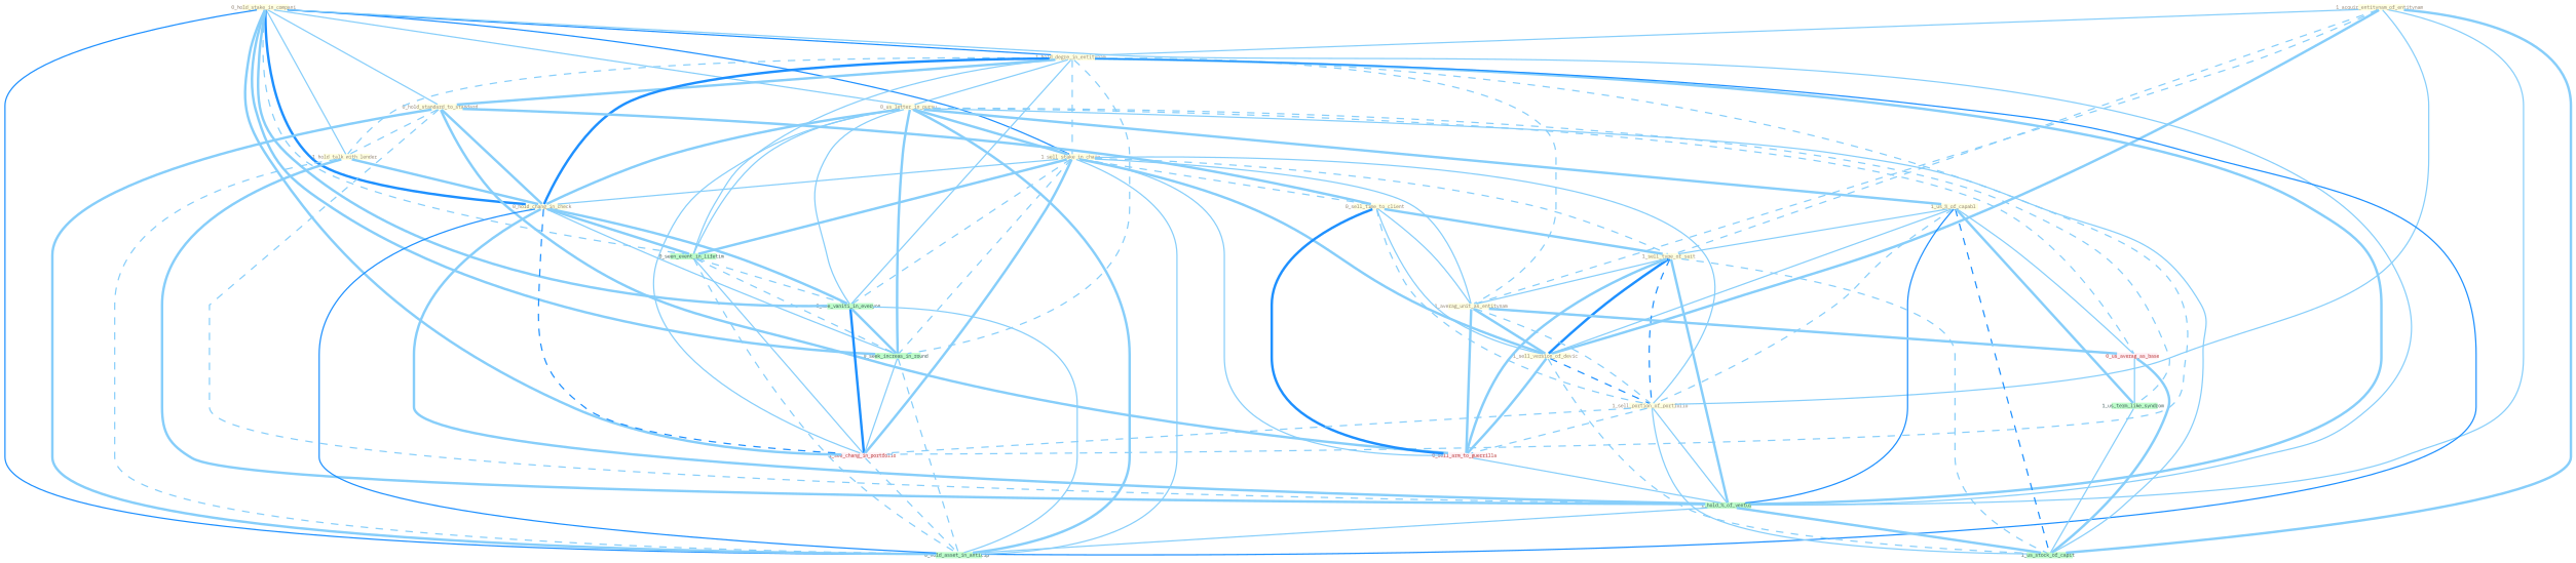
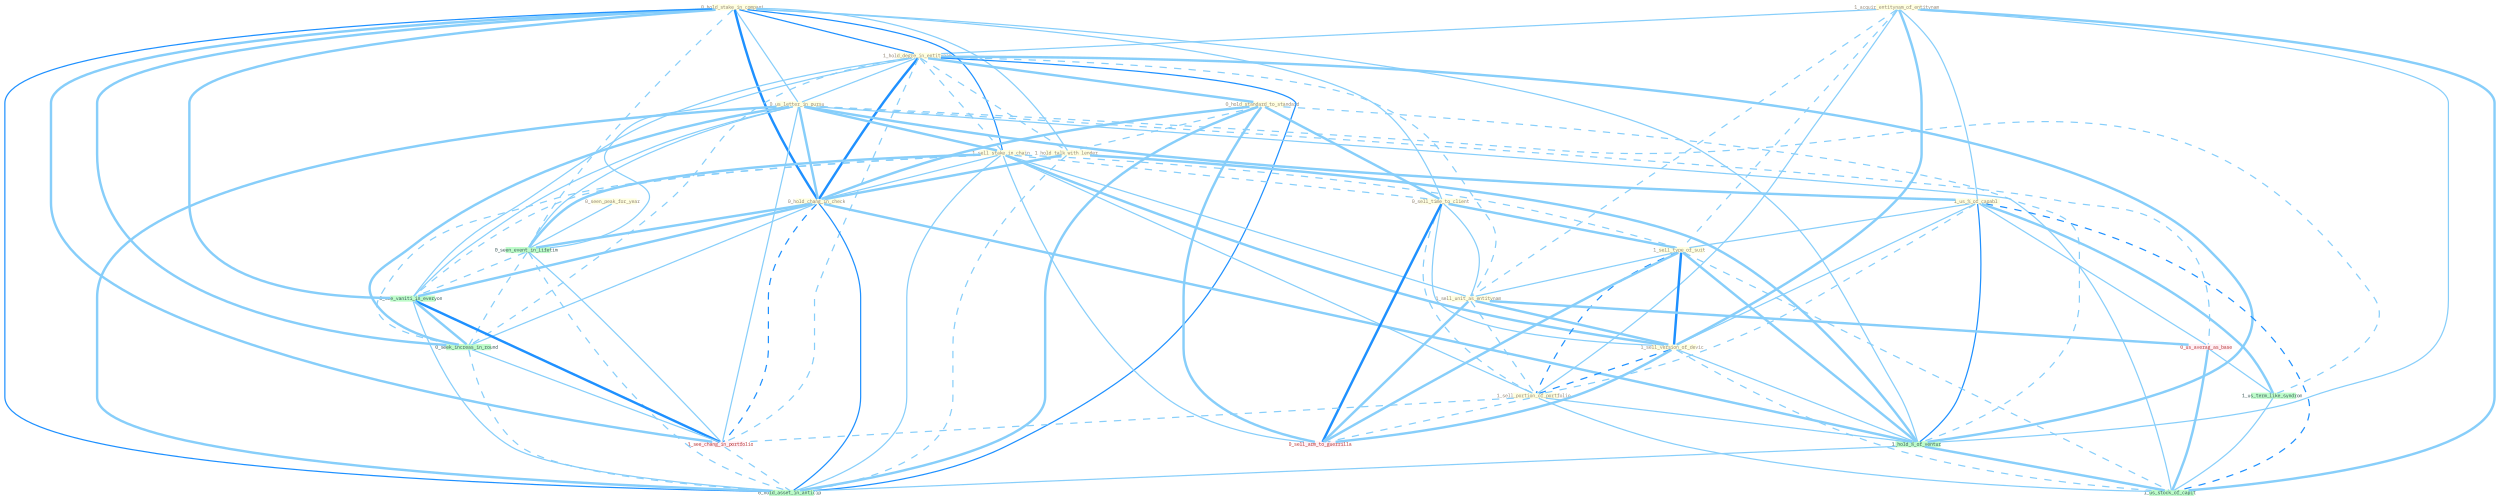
  graph {
    fontname="IBM Plex Mono"
    node [color="#ffffe0" fixedsize=true fontcolor="#8b7d6b" fontname="IBM Plex Mono" fontsize=4 shape=polygon style=filled]
    edge [color="#87cefa" fontname="IBM Plex Mono" style=solid w=1]
    "1_acquir_entitynam_of_entitynam " [height=.06 width=.5]
    "0_hold_stake_in_compani " [height=.06 width=.5]
    "1_hold_degre_in_entitynam " [height=.06 width=.5]
    "0_us_letter_in_pursu " [height=.06 width=.5]
    "1_us_%_of_capabl " [height=.06 width=.5]
    "1_sell_stake_in_chain " [height=.06 width=.5]
    n7 [height=.06 label="0_hold_standard_to_standard" width=.5]
+   "0_seen_peak_for_year " [height=.06 width=.5]
    "1_hold_talk_with_lender " [height=.06 width=.5]
    "0_hold_chang_in_check " [height=.06 width=.5]
    "0_sell_time_to_client " [height=.06 width=.5]
    "1_sell_type_of_suit " [height=.06 width=.5]
-   "1_sell_unit_as_entitynam " [height=.06 width=.5 label="1_averag_unit_as_entitynam"]
+   "1_sell_unit_as_entitynam " [height=.06 width=.5]
    "1_sell_version_of_devic " [height=.06 width=.5]
    "1_sell_portion_of_portfolio " [height=.06 width=.5]
    "0_us_averag_as_base " [color="#fff0f5" fontcolor="#b22222" height=.06 width=.5]
    "0_sell_arm_to_guerrilla " [color="#fff0f5" fontcolor="#b22222" height=.06 width=.5]
    "1_see_chang_in_portfolio " [color="#fff0f5" fontcolor="#b22222" height=.06 width=.5]
    "1_hold_%_of_ventur " [color="#BDFCC9" fontcolor="#2f4f4f" height=.06 width=.5]
    "1_us_stock_of_capit " [color="#BDFCC9" fontcolor="#2f4f4f" height=.06 width=.5]
    "0_seen_event_in_lifetim " [color="#BDFCC9" fontcolor="#2f4f4f" height=.06 width=.5]
    "0_see_vaniti_in_everyon " [color="#BDFCC9" fontcolor="#2f4f4f" height=.06 width=.5]
    "0_seek_increas_in_round " [color="#BDFCC9" fontcolor="#2f4f4f" height=.06 width=.5]
    "0_hold_asset_in_anticip " [color="#BDFCC9" fontcolor="#2f4f4f" height=.06 width=.5]
    "1_us_term_like_syndrom " [color="#BDFCC9" fontcolor="#2f4f4f" height=.06 width=.5]
    subgraph sub_1 {
      "1_acquir_entitynam_of_entitynam "
      "0_hold_stake_in_compani "
      "1_hold_degre_in_entitynam "
      "0_us_letter_in_pursu "
      "1_us_%_of_capabl "
      "1_sell_stake_in_chain "
      n7
+     "0_seen_peak_for_year "
      "1_hold_talk_with_lender "
      "0_hold_chang_in_check "
      "0_sell_time_to_client "
      "1_sell_type_of_suit "
      "1_sell_unit_as_entitynam "
      "1_sell_version_of_devic "
      "1_sell_portion_of_portfolio "
    }
    subgraph sub_2 {
      "0_us_averag_as_base "
      "0_sell_arm_to_guerrilla "
      "1_see_chang_in_portfolio "
    }
    "1_acquir_entitynam_of_entitynam " -- "1_hold_degre_in_entitynam "
+   "1_acquir_entitynam_of_entitynam " -- "1_us_%_of_capabl "
    "1_acquir_entitynam_of_entitynam " -- "1_sell_type_of_suit " [style=dashed]
    "1_acquir_entitynam_of_entitynam " -- "1_sell_unit_as_entitynam " [style=dashed]
    "1_acquir_entitynam_of_entitynam " -- "1_sell_version_of_devic " [style=bold]
    "1_acquir_entitynam_of_entitynam " -- "1_sell_portion_of_portfolio "
    "1_acquir_entitynam_of_entitynam " -- "1_hold_%_of_ventur "
    "1_acquir_entitynam_of_entitynam " -- "1_us_stock_of_capit " [style=bold]
    "0_hold_stake_in_compani " -- "1_hold_degre_in_entitynam " [color="#1e90ff" w=2]
    "0_hold_stake_in_compani " -- "0_us_letter_in_pursu "
    "0_hold_stake_in_compani " -- "1_sell_stake_in_chain " [color="#1e90ff" w=2]
-   "0_hold_stake_in_compani " -- n7
+   "0_hold_stake_in_compani " -- "0_sell_time_to_client "
    "0_hold_stake_in_compani " -- "1_hold_talk_with_lender "
    "0_hold_stake_in_compani " -- "0_hold_chang_in_check " [color="#1e90ff" style=bold w=2]
    "0_hold_stake_in_compani " -- "1_see_chang_in_portfolio " [style=bold]
    "0_hold_stake_in_compani " -- "1_hold_%_of_ventur "
    "0_hold_stake_in_compani " -- "0_seen_event_in_lifetim " [style=dashed]
    "0_hold_stake_in_compani " -- "0_see_vaniti_in_everyon " [style=bold]
    "0_hold_stake_in_compani " -- "0_seek_increas_in_round " [style=bold]
    "0_hold_stake_in_compani " -- "0_hold_asset_in_anticip " [color="#1e90ff" w=2]
    "1_hold_degre_in_entitynam " -- "0_us_letter_in_pursu "
    "1_hold_degre_in_entitynam " -- "1_sell_stake_in_chain " [style=dashed]
    "1_hold_degre_in_entitynam " -- n7 [style=bold]
    "1_hold_degre_in_entitynam " -- "1_hold_talk_with_lender " [style=dashed]
    "1_hold_degre_in_entitynam " -- "0_hold_chang_in_check " [color="#1e90ff" style=bold w=2]
    "1_hold_degre_in_entitynam " -- "1_sell_unit_as_entitynam " [style=dashed]
    "1_hold_degre_in_entitynam " -- "1_see_chang_in_portfolio " [style=dashed]
    "1_hold_degre_in_entitynam " -- "1_hold_%_of_ventur " [style=bold]
    "1_hold_degre_in_entitynam " -- "0_seen_event_in_lifetim "
    "1_hold_degre_in_entitynam " -- "0_see_vaniti_in_everyon "
    "1_hold_degre_in_entitynam " -- "0_seek_increas_in_round " [style=dashed]
    "1_hold_degre_in_entitynam " -- "0_hold_asset_in_anticip " [color="#1e90ff" w=2]
    "0_us_letter_in_pursu " -- "1_us_%_of_capabl " [style=bold]
    "0_us_letter_in_pursu " -- "1_sell_stake_in_chain " [style=bold]
    "0_us_letter_in_pursu " -- "0_hold_chang_in_check " [style=bold]
    "0_us_letter_in_pursu " -- "0_us_averag_as_base " [style=dashed]
    "0_us_letter_in_pursu " -- "1_see_chang_in_portfolio "
    "0_us_letter_in_pursu " -- "1_us_stock_of_capit "
    "0_us_letter_in_pursu " -- "0_seen_event_in_lifetim "
    "0_us_letter_in_pursu " -- "0_see_vaniti_in_everyon "
    "0_us_letter_in_pursu " -- "0_seek_increas_in_round " [style=bold]
    "0_us_letter_in_pursu " -- "0_hold_asset_in_anticip " [style=bold]
    "0_us_letter_in_pursu " -- "1_us_term_like_syndrom " [style=dashed]
    "1_us_%_of_capabl " -- "1_sell_type_of_suit "
    "1_us_%_of_capabl " -- "1_sell_version_of_devic "
    "1_us_%_of_capabl " -- "1_sell_portion_of_portfolio " [style=dashed]
    "1_us_%_of_capabl " -- "0_us_averag_as_base "
    "1_us_%_of_capabl " -- "1_hold_%_of_ventur " [color="#1e90ff" w=2]
    "1_us_%_of_capabl " -- "1_us_stock_of_capit " [color="#1e90ff" style=dashed w=2]
    "1_us_%_of_capabl " -- "1_us_term_like_syndrom " [style=bold]
    "1_sell_stake_in_chain " -- "0_hold_chang_in_check "
    "1_sell_stake_in_chain " -- "0_sell_time_to_client " [style=dashed]
    "1_sell_stake_in_chain " -- "1_sell_type_of_suit " [style=dashed]
    "1_sell_stake_in_chain " -- "1_sell_unit_as_entitynam "
    "1_sell_stake_in_chain " -- "1_sell_version_of_devic " [style=bold]
    "1_sell_stake_in_chain " -- "1_sell_portion_of_portfolio "
    "1_sell_stake_in_chain " -- "0_sell_arm_to_guerrilla "
-   "1_sell_stake_in_chain " -- "1_see_chang_in_portfolio " [style=bold]
    "1_sell_stake_in_chain " -- "0_seen_event_in_lifetim " [style=bold]
    "1_sell_stake_in_chain " -- "0_see_vaniti_in_everyon " [style=dashed]
    "1_sell_stake_in_chain " -- "0_seek_increas_in_round " [style=dashed]
    "1_sell_stake_in_chain " -- "0_hold_asset_in_anticip "
    n7 -- "1_hold_talk_with_lender " [style=dashed]
    n7 -- "0_hold_chang_in_check " [style=bold]
    n7 -- "0_sell_time_to_client " [style=bold]
    n7 -- "0_sell_arm_to_guerrilla " [style=bold]
    n7 -- "1_hold_%_of_ventur " [style=dashed]
    n7 -- "0_hold_asset_in_anticip " [style=bold]
+   "0_seen_peak_for_year " -- "0_seen_event_in_lifetim "
    "1_hold_talk_with_lender " -- "0_hold_chang_in_check " [style=bold]
    "1_hold_talk_with_lender " -- "1_hold_%_of_ventur " [style=bold]
    "1_hold_talk_with_lender " -- "0_hold_asset_in_anticip " [style=dashed]
    "0_hold_chang_in_check " -- "1_see_chang_in_portfolio " [color="#1e90ff" style=dashed w=2]
    "0_hold_chang_in_check " -- "1_hold_%_of_ventur " [style=bold]
    "0_hold_chang_in_check " -- "0_seen_event_in_lifetim " [style=bold]
    "0_hold_chang_in_check " -- "0_see_vaniti_in_everyon " [style=bold]
    "0_hold_chang_in_check " -- "0_seek_increas_in_round "
    "0_hold_chang_in_check " -- "0_hold_asset_in_anticip " [color="#1e90ff" w=2]
    "0_sell_time_to_client " -- "1_sell_type_of_suit " [style=bold]
    "0_sell_time_to_client " -- "1_sell_unit_as_entitynam "
    "0_sell_time_to_client " -- "1_sell_version_of_devic "
    "0_sell_time_to_client " -- "1_sell_portion_of_portfolio " [style=dashed]
    "0_sell_time_to_client " -- "0_sell_arm_to_guerrilla " [color="#1e90ff" style=bold w=2]
    "1_sell_type_of_suit " -- "1_sell_unit_as_entitynam "
    "1_sell_type_of_suit " -- "1_sell_version_of_devic " [color="#1e90ff" style=bold w=2]
    "1_sell_type_of_suit " -- "1_sell_portion_of_portfolio " [color="#1e90ff" style=dashed w=2]
    "1_sell_type_of_suit " -- "0_sell_arm_to_guerrilla " [style=bold]
    "1_sell_type_of_suit " -- "1_hold_%_of_ventur " [style=bold]
    "1_sell_type_of_suit " -- "1_us_stock_of_capit " [style=dashed]
    "1_sell_unit_as_entitynam " -- "1_sell_version_of_devic " [style=bold]
    "1_sell_unit_as_entitynam " -- "1_sell_portion_of_portfolio " [style=dashed]
    "1_sell_unit_as_entitynam " -- "0_us_averag_as_base " [style=bold]
    "1_sell_unit_as_entitynam " -- "0_sell_arm_to_guerrilla " [style=bold]
    "1_sell_version_of_devic " -- "1_sell_portion_of_portfolio " [color="#1e90ff" style=dashed w=2]
    "1_sell_version_of_devic " -- "0_sell_arm_to_guerrilla " [style=bold]
-   "0_sell_arm_to_guerrilla " -- "1_hold_%_of_ventur "
+   "1_sell_version_of_devic " -- "1_hold_%_of_ventur "
    "1_sell_version_of_devic " -- "1_us_stock_of_capit " [style=dashed]
    "1_sell_portion_of_portfolio " -- "0_sell_arm_to_guerrilla " [style=dashed]
    "1_sell_portion_of_portfolio " -- "1_see_chang_in_portfolio " [style=dashed]
    "1_sell_portion_of_portfolio " -- "1_hold_%_of_ventur "
    "1_sell_portion_of_portfolio " -- "1_us_stock_of_capit "
    "0_us_averag_as_base " -- "1_us_stock_of_capit " [style=bold]
    "0_us_averag_as_base " -- "1_us_term_like_syndrom "
    "1_see_chang_in_portfolio " -- "0_hold_asset_in_anticip " [style=dashed]
    "1_hold_%_of_ventur " -- "1_us_stock_of_capit " [style=bold]
    "1_hold_%_of_ventur " -- "0_hold_asset_in_anticip "
    "0_seen_event_in_lifetim " -- "1_see_chang_in_portfolio "
    "0_seen_event_in_lifetim " -- "0_see_vaniti_in_everyon " [style=dashed]
    "0_seen_event_in_lifetim " -- "0_seek_increas_in_round " [style=dashed]
    "0_seen_event_in_lifetim " -- "0_hold_asset_in_anticip " [style=dashed]
    "0_see_vaniti_in_everyon " -- "1_see_chang_in_portfolio " [color="#1e90ff" style=bold w=2]
    "0_see_vaniti_in_everyon " -- "0_seek_increas_in_round " [style=bold]
    "0_see_vaniti_in_everyon " -- "0_hold_asset_in_anticip "
    "0_seek_increas_in_round " -- "1_see_chang_in_portfolio "
    "0_seek_increas_in_round " -- "0_hold_asset_in_anticip " [style=dashed]
    "1_us_term_like_syndrom " -- "1_us_stock_of_capit "
  }
